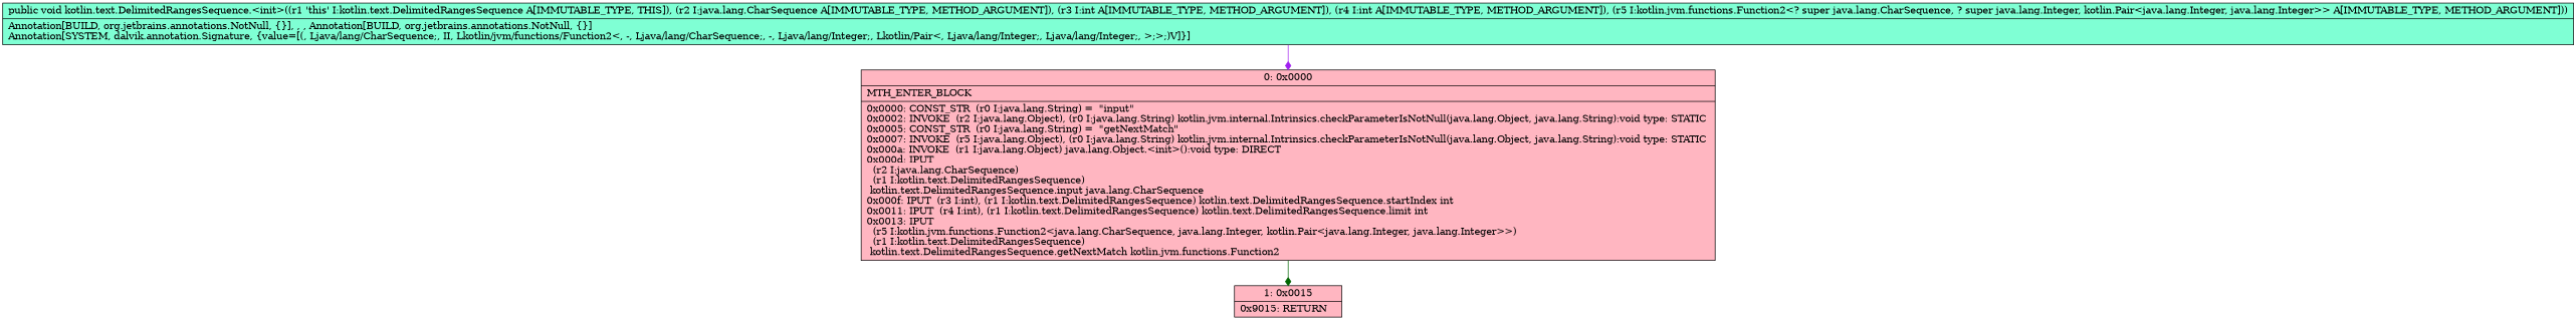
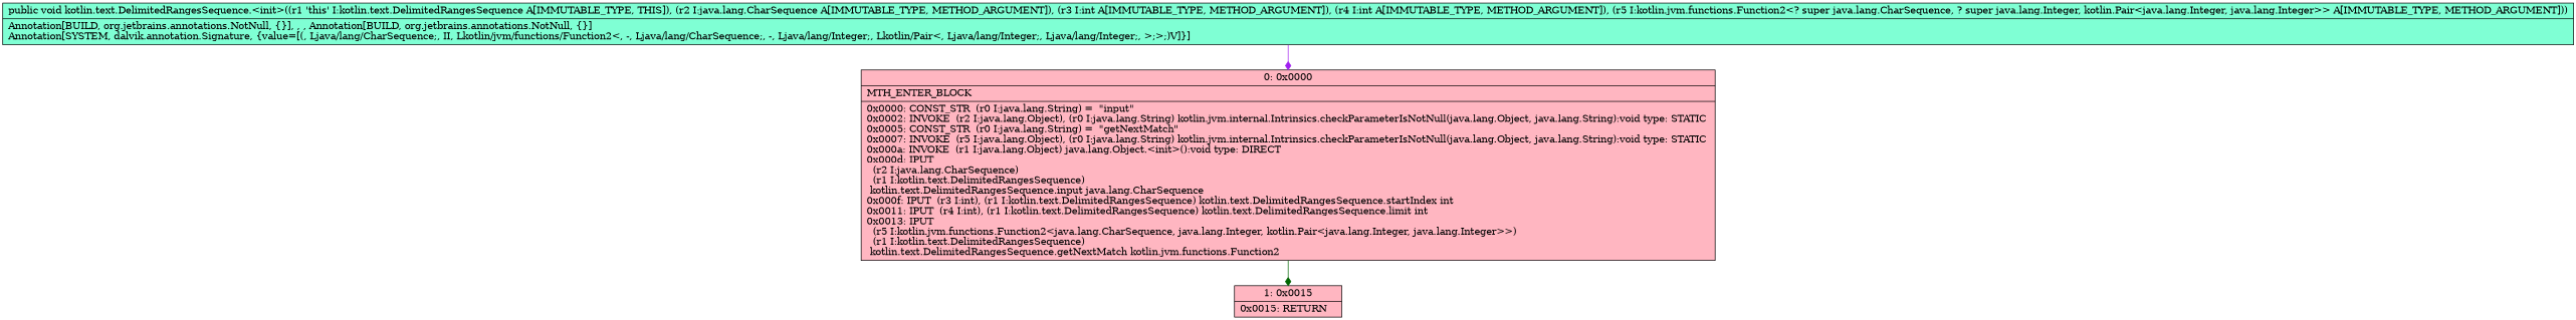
  digraph {
    node [shape=record style=filled fillcolor=lightpink]
    edge [style=solid arrowhead=diamond]
    n1 [label="{0\:\ 0x0000|MTH_ENTER_BLOCK\l|0x0000: CONST_STR  (r0 I:java.lang.String) =  \"input\" \l0x0002: INVOKE  (r2 I:java.lang.Object), (r0 I:java.lang.String) kotlin.jvm.internal.Intrinsics.checkParameterIsNotNull(java.lang.Object, java.lang.String):void type: STATIC \l0x0005: CONST_STR  (r0 I:java.lang.String) =  \"getNextMatch\" \l0x0007: INVOKE  (r5 I:java.lang.Object), (r0 I:java.lang.String) kotlin.jvm.internal.Intrinsics.checkParameterIsNotNull(java.lang.Object, java.lang.String):void type: STATIC \l0x000a: INVOKE  (r1 I:java.lang.Object) java.lang.Object.\<init\>():void type: DIRECT \l0x000d: IPUT  \l  (r2 I:java.lang.CharSequence)\l  (r1 I:kotlin.text.DelimitedRangesSequence)\l kotlin.text.DelimitedRangesSequence.input java.lang.CharSequence \l0x000f: IPUT  (r3 I:int), (r1 I:kotlin.text.DelimitedRangesSequence) kotlin.text.DelimitedRangesSequence.startIndex int \l0x0011: IPUT  (r4 I:int), (r1 I:kotlin.text.DelimitedRangesSequence) kotlin.text.DelimitedRangesSequence.limit int \l0x0013: IPUT  \l  (r5 I:kotlin.jvm.functions.Function2\<java.lang.CharSequence, java.lang.Integer, kotlin.Pair\<java.lang.Integer, java.lang.Integer\>\>)\l  (r1 I:kotlin.text.DelimitedRangesSequence)\l kotlin.text.DelimitedRangesSequence.getNextMatch kotlin.jvm.functions.Function2 \l}"]
-   n2 [label="{1\:\ 0x0015|0x9015: RETURN   \l}"]
+   n2 [label="{1\:\ 0x0015|0x0015: RETURN   \l}"]
    n3 [label="{public void kotlin.text.DelimitedRangesSequence.\<init\>((r1 'this' I:kotlin.text.DelimitedRangesSequence A[IMMUTABLE_TYPE, THIS]), (r2 I:java.lang.CharSequence A[IMMUTABLE_TYPE, METHOD_ARGUMENT]), (r3 I:int A[IMMUTABLE_TYPE, METHOD_ARGUMENT]), (r4 I:int A[IMMUTABLE_TYPE, METHOD_ARGUMENT]), (r5 I:kotlin.jvm.functions.Function2\<? super java.lang.CharSequence, ? super java.lang.Integer, kotlin.Pair\<java.lang.Integer, java.lang.Integer\>\> A[IMMUTABLE_TYPE, METHOD_ARGUMENT]))  | Annotation[BUILD, org.jetbrains.annotations.NotNull, \{\}], , , Annotation[BUILD, org.jetbrains.annotations.NotNull, \{\}]\lAnnotation[SYSTEM, dalvik.annotation.Signature, \{value=[(, Ljava\/lang\/CharSequence;, II, Lkotlin\/jvm\/functions\/Function2\<, \-, Ljava\/lang\/CharSequence;, \-, Ljava\/lang\/Integer;, Lkotlin\/Pair\<, Ljava\/lang\/Integer;, Ljava\/lang\/Integer;, \>;\>;)V]\}]\l}" fillcolor=aquamarine]
    n1 -> n2 [color=darkgreen]
    n3 -> n1 [color=purple]
  }
